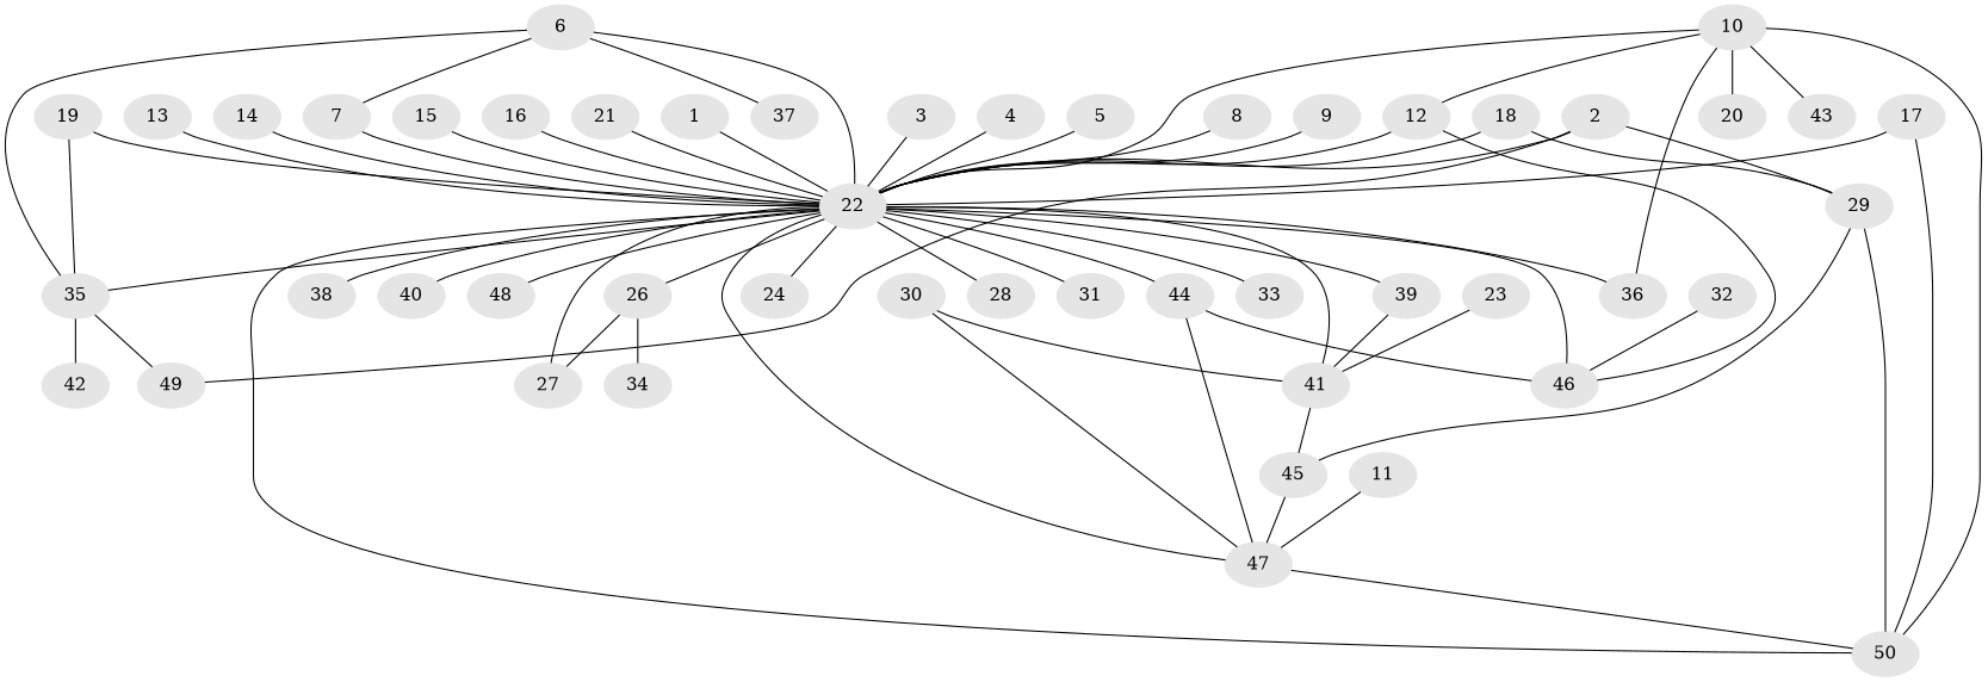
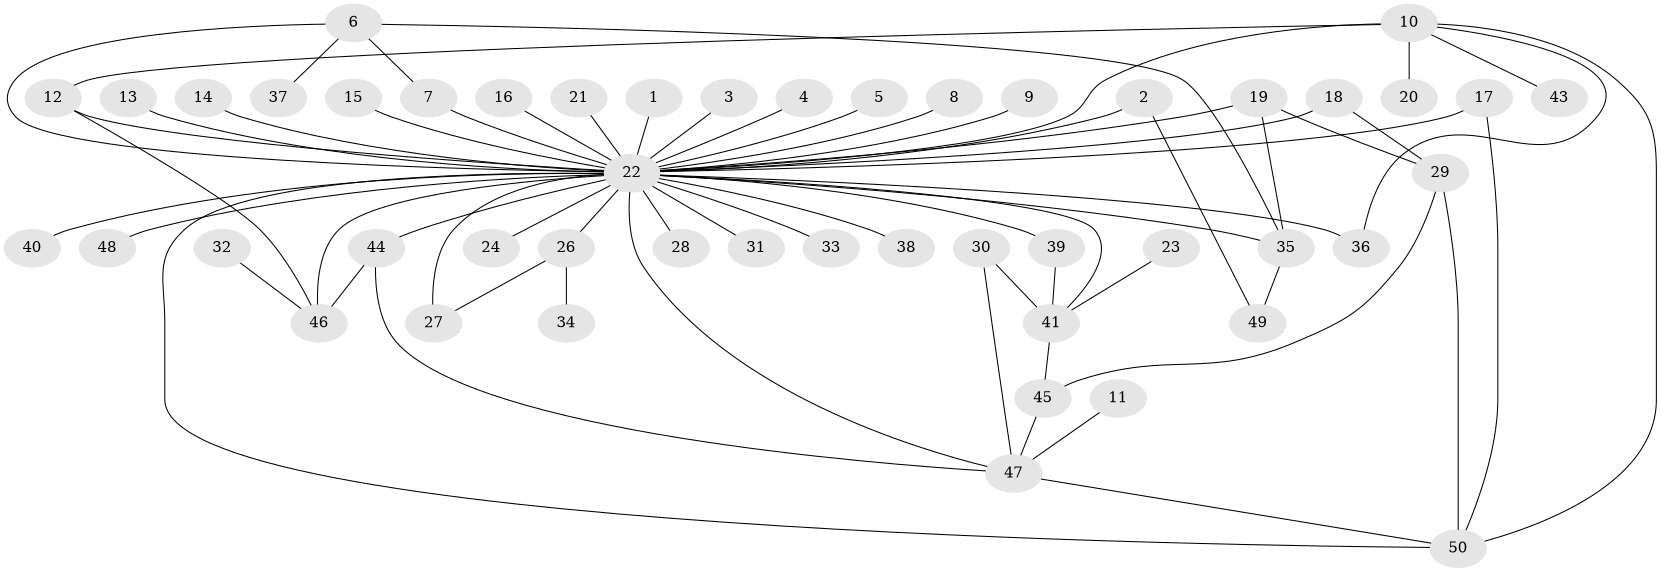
  graph {
    node [color=gray90 style=filled]
    edge [weight=1.0]
    1
    22
    35
    36
    50
    47
    24
    26
    28
    31
    33
    38
    39
    40
    41
    44
    46
    48
    27
    2
    49
    3
    4
    5
    6
    7
    37
-   42
    8
    9
    10
    12
    20
    43
    11
    13
    14
    15
    16
    17
    18
    29
    45
    19
    21
    34
    23
    30
    32
    1 -- 22
    22 -- 35
    22 -- 36
    22 -- 50
    22 -- 47
    22 -- 24
    22 -- 26 [weight=2.0]
    22 -- 28
    22 -- 31
    22 -- 33
    22 -- 38
    22 -- 39
    22 -- 40
    22 -- 41
    22 -- 44 [weight=3.0]
    22 -- 46
    22 -- 48
    22 -- 27 [weight=2.0]
    35 -- 49
-   35 -- 42
    47 -- 50
    26 -- 27
    26 -- 34
    39 -- 41
    41 -- 45
    44 -- 47
    44 -- 46 [weight=2.0]
    2 -- 22
    2 -- 49
    3 -- 22
    4 -- 22
    5 -- 22
    6 -- 22
    6 -- 35
    6 -- 7
    6 -- 37
    7 -- 22
    8 -- 22
    9 -- 22
    10 -- 22
    10 -- 36
    10 -- 50
    10 -- 12
    10 -- 20 [weight=2.0]
    10 -- 43
    12 -- 22
    12 -- 46
    11 -- 47
    13 -- 22
    14 -- 22
    15 -- 22
    16 -- 22
    17 -- 22
    17 -- 50
    18 -- 22 [weight=3.0]
    18 -- 29
    29 -- 50
    29 -- 45
    45 -- 47
    19 -- 22
    19 -- 35
-   2 -- 29
+   19 -- 29
    21 -- 22
    23 -- 41
    30 -- 47
    30 -- 41 [weight=2.0]
    32 -- 46
  }
